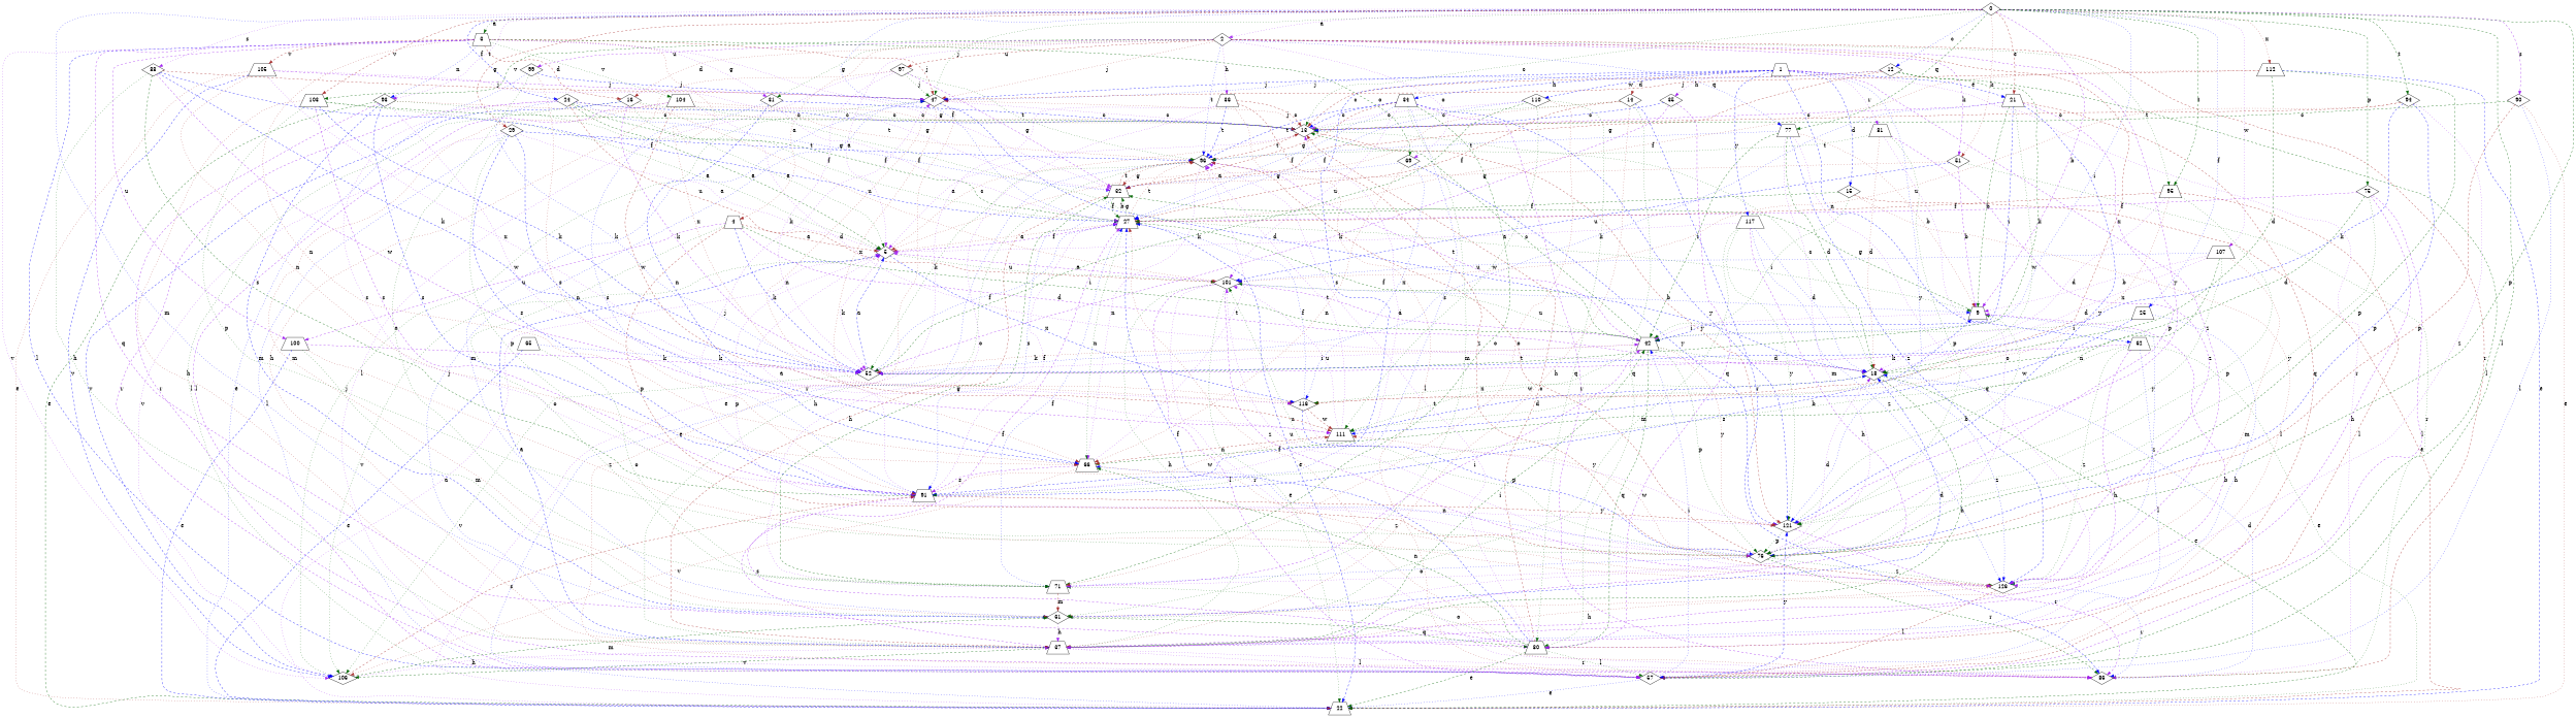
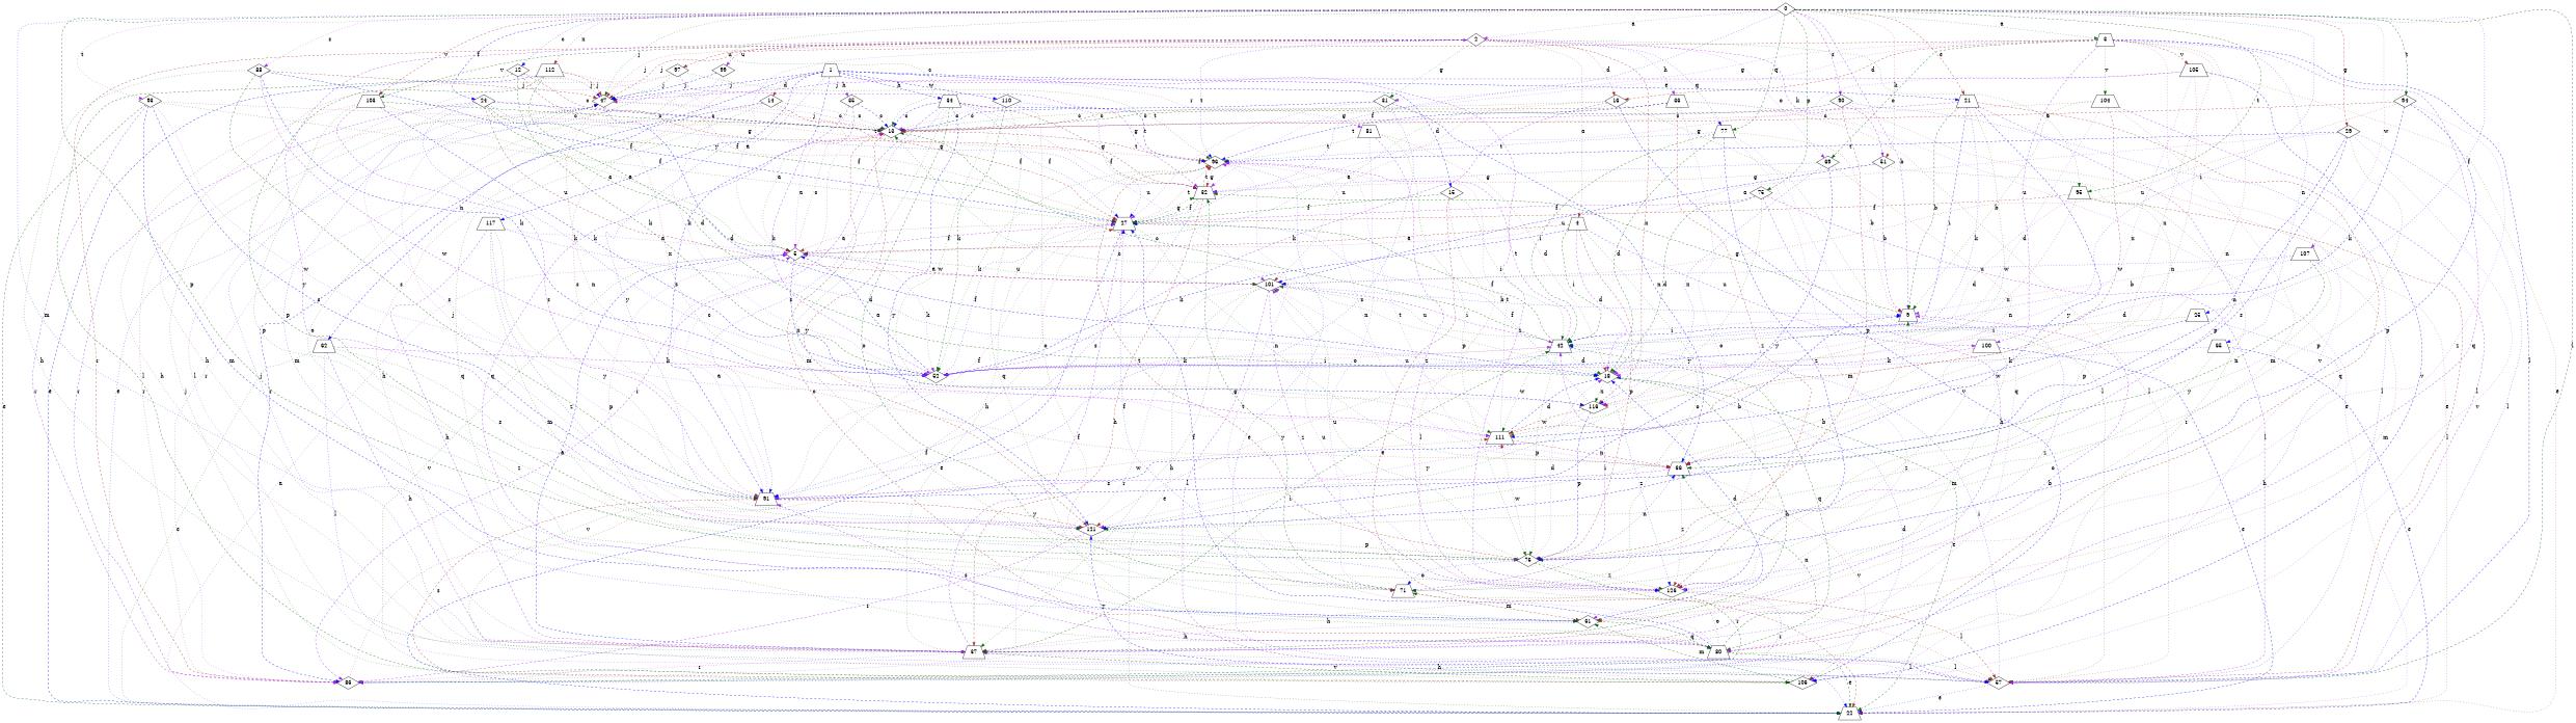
  strict digraph {
    node [shape=diamond]
    edge [color=darkgreen style=dotted]
    0
    2
    3 [shape=trapezium]
    9 [shape=trapezium]
    12
    13
    21 [shape=trapezium]
    24
    25 [shape=trapezium]
    27 [shape=trapezium]
    29
    42 [shape=trapezium]
    47
    51
    57
    61
    75
    76
    77 [shape=trapezium]
    88
    90
    93
    94
    95 [shape=trapezium]
    103 [shape=trapezium]
    107 [shape=trapezium]
    112 [shape=trapezium]
    86
    121
    4 [shape=trapezium]
    5
    16
    31
    36 [shape=trapezium]
    69
    96
    97
    99
    116
    32 [shape=trapezium]
    65 [shape=trapezium]
    66 [shape=trapezium]
    80 [shape=trapezium]
    100 [shape=trapezium]
    104 [shape=trapezium]
    105 [shape=trapezium]
    106
    126
    52
    111 [shape=trapezium]
    91 [shape=trapezium]
    101
    37 [shape=trapezium]
    22 [shape=trapezium]
    18
    71 [shape=trapezium]
    1 [shape=trapezium]
    14
    15
    34 [shape=trapezium]
    35
    62 [shape=trapezium]
    81 [shape=trapezium]
    110
    117 [shape=trapezium]
    0 -> 2 [color=purple label=a]
    0 -> 3 [label=a]
    0 -> 9 [color=purple label=b style=dashed]
    0 -> 12 [color=blue label=c]
    0 -> 13 [label=c]
    0 -> 21 [color=brown label=e style=dashed]
    0 -> 24 [color=blue label=f style=dashed]
    0 -> 25 [color=blue label=f]
    0 -> 27 [color=blue label=f]
    0 -> 29 [color=brown label=g style=dashed]
    0 -> 42 [color=blue label=i]
    0 -> 47 [label=j]
    0 -> 51 [color=brown label=k]
    0 -> 57 [label=l style=dashed]
    0 -> 61 [color=blue label=m]
    0 -> 75 [label=p style=dashed]
    0 -> 76 [label=p style=dashed]
    0 -> 77 [label=q style=dashed]
    0 -> 88 [color=purple label=s]
    0 -> 90 [color=purple label=s style=dashed]
    0 -> 93 [color=purple label=t]
    0 -> 94 [label=t style=dashed]
    0 -> 95 [label=t style=dashed]
    0 -> 103 [color=brown label=v style=dashed]
    0 -> 107 [color=purple label=w]
    0 -> 112 [color=brown label=x]
    2 -> 47 [color=brown label=j]
    2 -> 51 [color=purple label=k style=dashed]
    2 -> 77 [color=blue label=q]
    2 -> 95 [label=t]
    2 -> 103 [label=v style=dashed]
    2 -> 86 [color=brown label=r style=dashed]
-   2 -> 121 [color=purple label=y style=dashed]
+   121 -> 2 [color=purple label=y style=dashed]
    2 -> 4 [color=brown label=a]
    2 -> 5 [color=purple label=a]
    2 -> 16 [color=brown label=d]
    2 -> 31 [label=g]
    2 -> 36 [color=purple label=h]
    2 -> 69 [color=purple label=o]
    2 -> 96 [color=blue label=t]
    2 -> 97 [color=brown label=u style=dashed]
    2 -> 99 [color=purple label=u style=dashed]
    2 -> 116 [color=brown label=x style=dashed]
    3 -> 47 [color=brown label=j style=dashed]
    3 -> 57 [color=blue label=l style=dashed]
    3 -> 16 [color=brown label=d style=dashed]
    3 -> 31 [color=purple label=g]
    3 -> 69 [label=o style=dashed]
    3 -> 116 [color=brown label=x]
    3 -> 32 [color=purple label=g]
-   3 -> 93 [color=blue label=n]
+   3 -> 65 [color=blue label=n]
    3 -> 66 [color=brown label=n]
    3 -> 80 [color=purple label=q style=dashed]
    3 -> 100 [color=purple label=u style=dashed]
    3 -> 104 [label=v]
    3 -> 105 [color=brown label=v style=dashed]
    3 -> 106 [color=purple label=v]
    9 -> 42 [color=purple label=i]
    9 -> 32 [label=g style=dashed]
    9 -> 126 [color=blue label=z]
    12 -> 13 [color=brown label=c style=dashed]
    12 -> 47 [color=blue label=j]
    12 -> 57 [label=l style=dashed]
    12 -> 32 [color=brown label=g style=dashed]
    12 -> 52 [label=k style=dashed]
    13 -> 47 [color=brown label=j]
    13 -> 121 [color=brown label=y style=dashed]
    13 -> 5 [color=purple label=a]
    13 -> 96 [color=brown label=t style=dashed]
    21 -> 9 [label=b style=dashed]
    21 -> 13 [color=purple label=c style=dashed]
    21 -> 42 [color=blue label=i style=dashed]
    21 -> 76 [color=purple label=p style=dashed]
    21 -> 121 [color=blue label=y style=dashed]
    21 -> 80 [color=brown label=q style=dashed]
    21 -> 52 [color=blue label=k]
    21 -> 111 [label=w]
    24 -> 13 [color=blue label=c style=dashed]
    24 -> 27 [label=f style=dashed]
    24 -> 86 [color=purple label=r style=dashed]
    24 -> 5 [label=a style=dashed]
    24 -> 96 [color=brown label=t]
    24 -> 32 [color=blue label=g]
    24 -> 52 [color=blue label=k]
    24 -> 91 [color=purple label=s]
    24 -> 101 [color=brown label=u style=dashed]
    25 -> 42 [label=i]
    25 -> 111 [color=blue label=w style=dashed]
    25 -> 37 [color=blue label=h]
    27 -> 5 [color=brown label=a]
    27 -> 96 [color=brown label=t]
    27 -> 32 [label=g]
    27 -> 66 [label=n]
    27 -> 22 [color=blue label=e style=dashed]
    29 -> 57 [color=blue label=l]
    29 -> 76 [label=p]
    29 -> 5 [color=purple label=a]
    29 -> 96 [color=blue label=t style=dashed]
    29 -> 66 [color=blue label=n style=dashed]
    29 -> 106 [color=purple label=v]
    29 -> 91 [color=blue label=s style=dashed]
    42 -> 13 [label=c style=dashed]
    42 -> 27 [label=f style=dashed]
    42 -> 76 [label=p]
    42 -> 121 [color=brown label=y]
    42 -> 96 [color=purple label=t style=dashed]
    42 -> 80 [label=q style=dashed]
    42 -> 52 [color=brown label=k]
    42 -> 111 [label=w]
    42 -> 101 [label=u]
    42 -> 18 [label=d]
    47 -> 13 [color=purple label=c]
    47 -> 61 [color=blue label=m]
    47 -> 86 [color=brown label=r]
    47 -> 116 [color=brown label=x]
    47 -> 66 [color=brown label=n]
    47 -> 18 [color=blue label=d style=dashed]
    51 -> 9 [color=purple label=b style=dashed]
    51 -> 86 [label=r]
    51 -> 32 [color=brown label=g]
    51 -> 101 [color=blue label=u style=dashed]
    57 -> 42 [color=blue label=i]
    57 -> 121 [color=blue label=y style=dashed]
    57 -> 22 [color=blue label=e]
    61 -> 80 [label=q style=dashed]
    61 -> 37 [color=purple label=h]
    61 -> 18 [color=blue label=d style=dashed]
    75 -> 27 [color=purple label=f style=dashed]
    75 -> 57 [color=purple label=l style=dashed]
    75 -> 121 [label=y]
    75 -> 37 [color=purple label=h style=dashed]
    75 -> 18 [label=d style=dashed]
    76 -> 86 [label=r style=dashed]
    76 -> 96 [color=brown label=t style=dashed]
    76 -> 66 [color=blue label=n]
    76 -> 126 [label=z]
    76 -> 111 [color=brown label=w]
    76 -> 101 [label=u]
    76 -> 18 [color=purple label=d]
    76 -> 71 [color=blue label=o]
    77 -> 9 [color=brown label=b]
    77 -> 42 [label=i style=dashed]
    77 -> 61 [color=purple label=m]
    77 -> 96 [color=blue label=t]
    77 -> 80 [color=purple label=q]
    77 -> 126 [color=blue label=z style=dashed]
    77 -> 18 [label=d style=dashed]
    88 -> 27 [color=blue label=f style=dashed]
    88 -> 47 [color=brown label=j style=dashed]
    88 -> 52 [color=blue label=k style=dashed]
    88 -> 111 [color=purple label=w style=dashed]
    88 -> 91 [label=s style=dashed]
    88 -> 37 [label=h]
    90 -> 13 [label=c style=dashed]
    90 -> 57 [color=blue label=l]
    90 -> 76 [color=brown label=p style=dashed]
    90 -> 22 [color=brown label=e]
    93 -> 13 [color=brown label=c]
    93 -> 27 [label=f]
    93 -> 61 [color=blue label=m style=dashed]
    93 -> 86 [color=purple label=r style=dashed]
    93 -> 111 [color=purple label=w]
    93 -> 91 [color=blue label=s style=dashed]
    93 -> 22 [label=e style=dashed]
    94 -> 13 [color=brown label=c style=dashed]
    94 -> 76 [color=blue label=p style=dashed]
    94 -> 126 [color=purple label=z]
    94 -> 52 [color=blue label=k style=dashed]
    94 -> 101 [color=brown label=u]
    95 -> 27 [color=brown label=f style=dashed]
    95 -> 57 [color=brown label=l style=dashed]
    95 -> 76 [label=p]
    95 -> 116 [color=brown label=x]
    95 -> 18 [color=purple label=d]
    103 -> 13 [label=c style=dashed]
    103 -> 76 [label=p]
    103 -> 5 [label=a]
    103 -> 52 [color=blue label=k style=dashed]
    103 -> 91 [color=purple label=s style=dashed]
    103 -> 37 [color=brown label=h]
    107 -> 9 [color=purple label=b]
    107 -> 61 [color=brown label=m]
    107 -> 121 [label=y]
    107 -> 66 [label=n style=dashed]
    107 -> 101 [color=blue label=u]
    107 -> 18 [color=purple label=d]
    112 -> 27 [color=brown label=f]
    112 -> 47 [color=brown label=j style=dashed]
    112 -> 76 [label=p style=dashed]
    112 -> 22 [color=blue label=e style=dashed]
    112 -> 18 [label=d style=dashed]
    86 -> 27 [color=brown label=f]
    86 -> 18 [color=blue label=d]
    121 -> 9 [label=b]
    121 -> 47 [color=purple label=j]
    121 -> 76 [label=p]
    121 -> 86 [color=purple label=r style=dashed]
    4 -> 42 [label=i style=dashed]
    4 -> 76 [color=brown label=p style=dashed]
    4 -> 5 [color=brown label=a style=dashed]
    4 -> 100 [color=purple label=u style=dashed]
    4 -> 52 [color=blue label=k style=dashed]
    4 -> 18 [color=purple label=d style=dashed]
    4 -> 71 [label=o]
    5 -> 13 [color=brown label=c]
    5 -> 27 [color=purple label=f style=dashed]
    5 -> 76 [color=purple label=p]
    5 -> 116 [color=blue label=x style=dashed]
    5 -> 106 [label=v]
    5 -> 52 [color=purple label=k]
    5 -> 101 [label=u]
    16 -> 13 [label=c]
    16 -> 57 [label=l]
    16 -> 5 [label=a]
    16 -> 106 [color=blue label=v style=dashed]
    16 -> 52 [color=purple label=k style=dashed]
    16 -> 101 [color=brown label=u]
    31 -> 13 [color=blue label=c style=dashed]
    31 -> 27 [color=purple label=f]
    31 -> 66 [color=blue label=n style=dashed]
    31 -> 91 [color=blue label=s]
    36 -> 13 [color=brown label=c style=dashed]
    36 -> 57 [color=brown label=l]
    36 -> 96 [color=blue label=t style=dashed]
    36 -> 126 [color=brown label=z style=dashed]
    36 -> 22 [color=purple label=e]
    36 -> 71 [color=purple label=o]
    69 -> 121 [color=blue label=y style=dashed]
    69 -> 116 [color=blue label=x]
    69 -> 32 [color=blue label=g]
    69 -> 66 [color=brown label=n]
    96 -> 32 [color=brown label=g]
    96 -> 66 [color=purple label=n]
    96 -> 52 [label=k]
    96 -> 37 [label=h]
    96 -> 22 [color=blue label=e]
    97 -> 47 [label=j]
    97 -> 57 [color=purple label=l]
    97 -> 96 [label=t]
    97 -> 32 [color=purple label=g style=dashed]
    97 -> 52 [color=purple label=k]
    97 -> 37 [color=brown label=h]
    99 -> 47 [color=blue label=j style=dashed]
    99 -> 91 [color=brown label=s]
    99 -> 22 [color=blue label=e]
    99 -> 71 [label=o]
    116 -> 27 [color=blue label=f]
    116 -> 76 [color=blue label=p style=dashed]
    116 -> 121 [color=purple label=y]
    116 -> 111 [color=brown label=w style=dashed]
    32 -> 27 [label=f style=dashed]
    32 -> 96 [color=brown label=t style=dashed]
    32 -> 91 [color=blue label=s]
    32 -> 37 [color=brown label=h style=dashed]
    65 -> 52 [color=blue label=k]
    65 -> 22 [color=blue label=e style=dashed]
    65 -> 71 [label=o]
    66 -> 96 [color=purple label=t]
    66 -> 106 [color=brown label=v]
    66 -> 126 [color=brown label=z]
    66 -> 91 [color=purple label=s style=dashed]
    80 -> 13 [color=brown label=c style=dashed]
    80 -> 27 [color=blue label=f style=dashed]
    80 -> 57 [label=l]
    80 -> 96 [color=purple label=t]
    80 -> 66 [label=n style=dashed]
    80 -> 91 [color=purple label=s style=dashed]
    80 -> 22 [label=e style=dashed]
    80 -> 71 [label=o]
    100 -> 61 [label=m]
    100 -> 126 [color=brown label=z]
    100 -> 52 [color=purple label=k style=dashed]
    100 -> 22 [color=blue label=e style=dashed]
    104 -> 9 [label=b]
    104 -> 13 [color=brown label=c]
    104 -> 57 [color=purple label=l style=dashed]
    104 -> 61 [color=brown label=m]
    104 -> 111 [color=brown label=w style=dashed]
    104 -> 18 [color=purple label=d]
    105 -> 47 [color=purple label=j style=dashed]
    105 -> 116 [color=purple label=x]
    105 -> 32 [color=purple label=g]
    105 -> 66 [color=brown label=n]
    105 -> 106 [color=blue label=v style=dashed]
    105 -> 22 [color=brown label=e]
    106 -> 47 [label=j]
    106 -> 61 [label=m style=dashed]
    106 -> 91 [color=brown label=s style=dashed]
    106 -> 37 [color=purple label=h]
    126 -> 57 [color=brown label=l style=dashed]
    126 -> 86 [color=blue label=r]
    126 -> 101 [color=purple label=u]
    126 -> 37 [color=brown label=h]
    52 -> 27 [color=blue label=f]
    52 -> 42 [color=purple label=i]
    52 -> 5 [color=blue label=a style=dashed]
    52 -> 106 [label=v]
    111 -> 96 [color=purple label=t]
    111 -> 66 [color=brown label=n style=dashed]
    111 -> 101 [color=purple label=u]
    111 -> 18 [color=blue label=d style=dashed]
    91 -> 9 [color=blue label=b style=dashed]
    91 -> 13 [color=purple label=c]
    91 -> 27 [color=purple label=f]
    91 -> 121 [color=brown label=y style=dashed]
    91 -> 5 [color=purple label=a]
    91 -> 111 [color=brown label=w]
    101 -> 9 [color=blue label=b]
    101 -> 42 [color=purple label=i style=dashed]
    101 -> 57 [color=purple label=l style=dashed]
    101 -> 86 [color=purple label=r]
    101 -> 5 [color=purple label=a style=dashed]
    101 -> 126 [color=purple label=z style=dashed]
    101 -> 37 [label=h]
    101 -> 22 [label=e]
    37 -> 9 [color=purple label=b style=dashed]
    37 -> 27 [color=purple label=f style=dashed]
    37 -> 42 [label=i style=dashed]
    37 -> 47 [color=blue label=j]
    37 -> 57 [color=purple label=l]
    37 -> 86 [color=purple label=r]
    37 -> 5 [color=blue label=a style=dashed]
    37 -> 106 [label=v style=dashed]
    22 -> 5 [color=purple label=a]
    18 -> 13 [label=c]
    18 -> 116 [label=x]
    18 -> 126 [color=blue label=z]
    18 -> 37 [label=h style=dashed]
    18 -> 22 [label=e style=dashed]
    71 -> 27 [color=blue label=f]
    71 -> 42 [color=purple label=i style=dashed]
    71 -> 61 [color=brown label=m style=dashed]
    71 -> 32 [label=g style=dashed]
    1 -> 21 [color=blue label=e style=dashed]
    1 -> 47 [color=blue label=j style=dashed]
    1 -> 86 [color=purple label=r]
    1 -> 121 [color=blue label=y]
    1 -> 126 [color=purple label=z style=dashed]
    1 -> 91 [color=blue label=s style=dashed]
    1 -> 14 [color=brown label=d]
    1 -> 15 [color=blue label=d style=dashed]
    1 -> 34 [color=blue label=h style=dashed]
    1 -> 35 [color=purple label=h]
    1 -> 62 [color=blue label=n style=dashed]
    1 -> 81 [color=purple label=r]
    1 -> 110 [color=blue label=w style=dashed]
    1 -> 117 [color=blue label=y style=dashed]
    14 -> 13 [label=c]
    14 -> 27 [color=brown label=f style=dashed]
    14 -> 86 [color=blue label=r style=dashed]
    14 -> 5 [color=brown label=a]
    14 -> 80 [label=q]
    14 -> 37 [color=brown label=h]
    15 -> 27 [label=f style=dashed]
    15 -> 42 [label=i]
    15 -> 57 [color=brown label=l]
    15 -> 22 [color=brown label=e style=dashed]
    34 -> 13 [color=blue label=c style=dashed]
    34 -> 27 [color=blue label=f]
    34 -> 61 [label=m]
    34 -> 86 [color=purple label=r style=dashed]
    34 -> 121 [color=blue label=y style=dashed]
    34 -> 96 [color=blue label=t style=dashed]
    34 -> 32 [color=brown label=g style=dashed]
    34 -> 91 [color=blue label=s]
    34 -> 101 [color=purple label=u]
    34 -> 71 [label=o style=dashed]
    35 -> 13 [color=blue label=c style=dashed]
    35 -> 80 [color=purple label=q style=dashed]
    35 -> 52 [color=purple label=k style=dashed]
    62 -> 57 [color=blue label=l]
    62 -> 126 [label=z]
    62 -> 52 [color=purple label=k style=dashed]
    62 -> 91 [label=s]
    62 -> 37 [color=purple label=h style=dashed]
    62 -> 22 [label=e]
    81 -> 76 [label=p]
    81 -> 96 [label=t]
    81 -> 126 [color=purple label=z style=dashed]
    81 -> 18 [color=brown label=d]
    81 -> 71 [color=purple label=o]
    110 -> 13 [color=purple label=c]
    110 -> 27 [color=blue label=f]
    110 -> 80 [label=q]
    110 -> 52 [label=k style=dashed]
    110 -> 111 [label=w]
    110 -> 71 [color=brown label=o]
    117 -> 61 [label=m]
    117 -> 121 [label=y]
    117 -> 5 [color=purple label=a]
    117 -> 126 [color=blue label=z]
    117 -> 37 [color=purple label=h style=dashed]
    117 -> 18 [color=blue label=d]
  }
